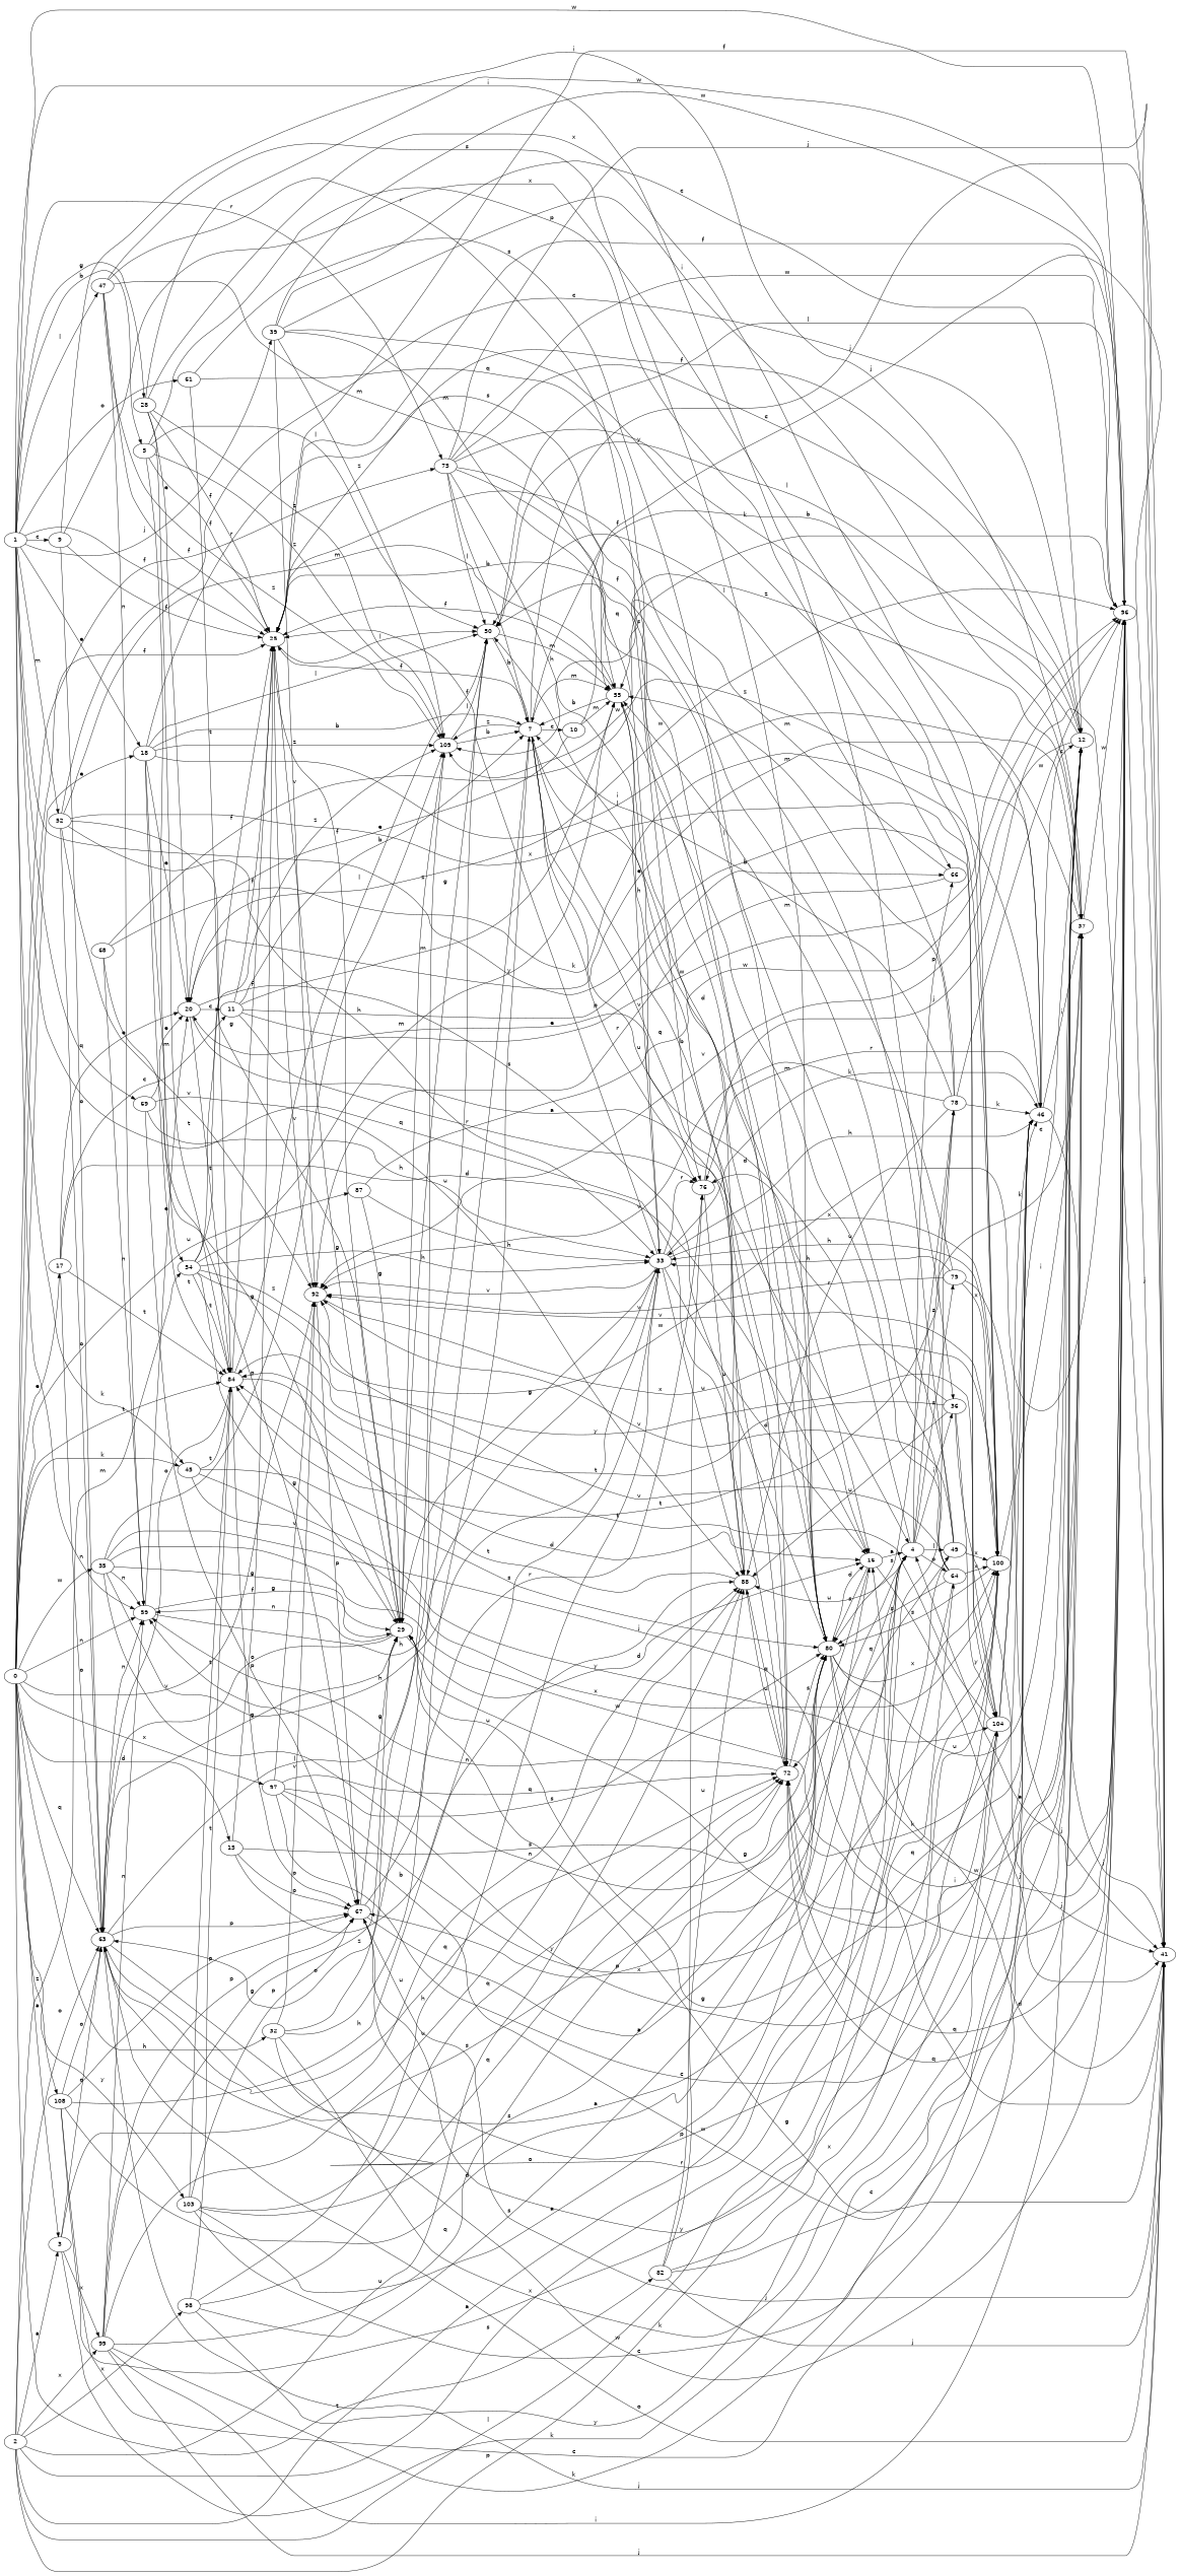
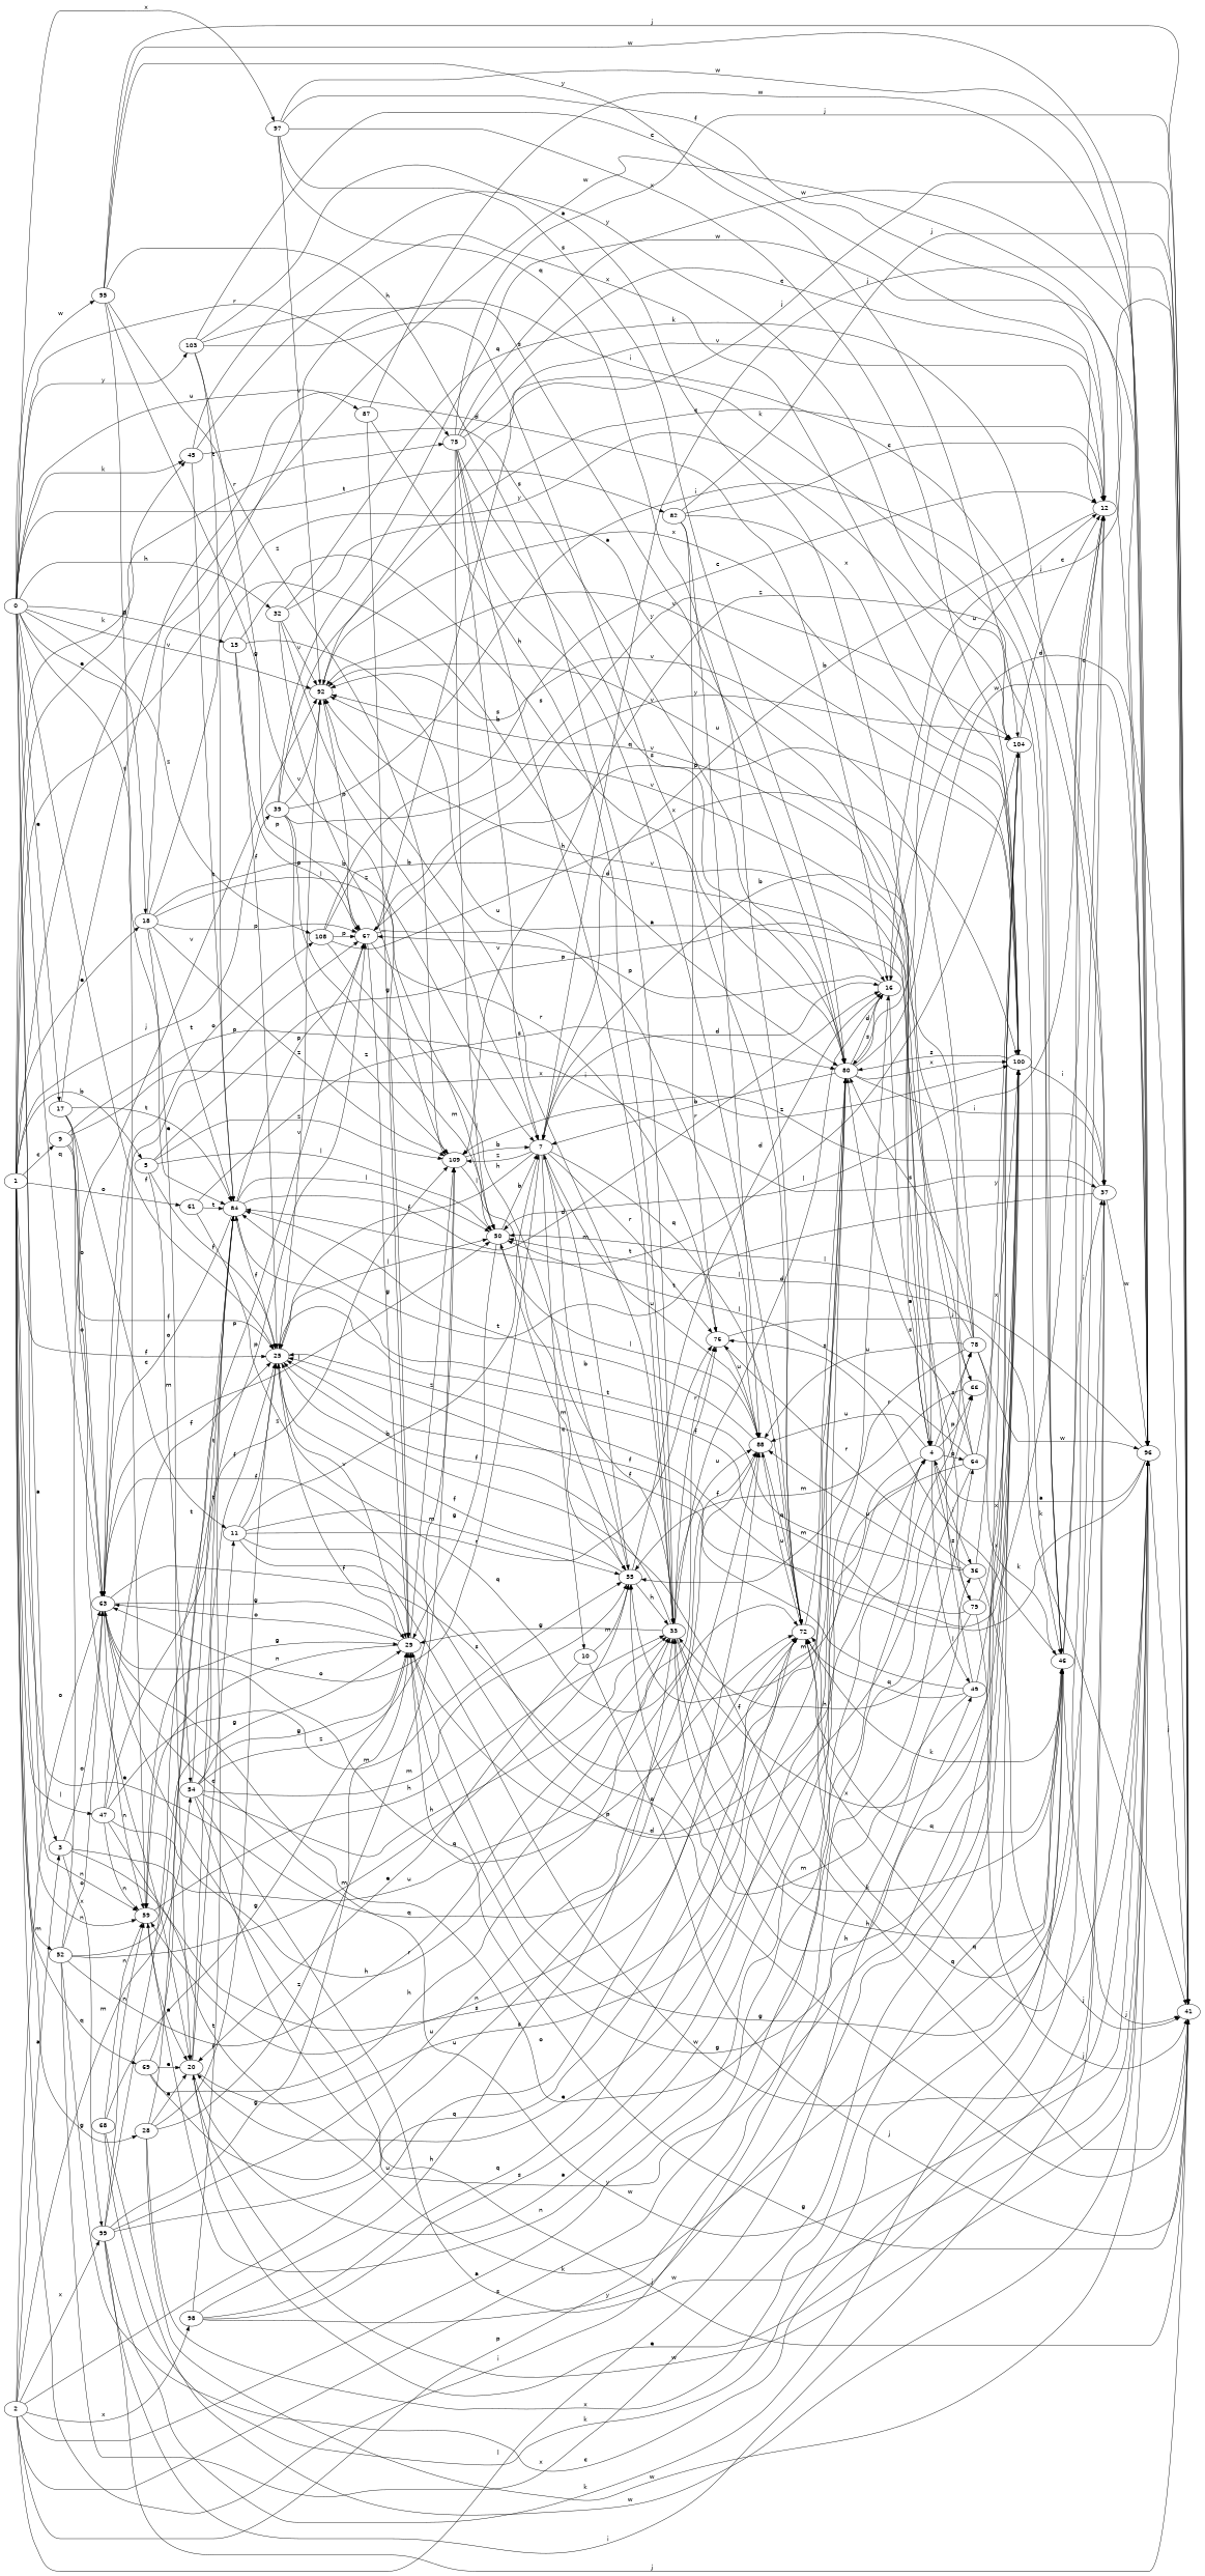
  strict digraph {
    fontname="DejaVu Sans"
    rankdir=LR
    node [fontname="DejaVu Sans"]
    edge [fontname="DejaVu Sans"]
    0
    3
    15
    17
    18
    25
    32
    45
    59
    63
    75
    82
    84
    87
    92
-   95 [label=35]
+   95
    97
    103
    108
    88
    99
    46
    67
    80
    20
    16
    11
    50
    109
    7
    37
    29
    4
    104
    100
    33
    72
    96
    41
    12
    76
    1
    5
    9
    28
    36
    39
    47
    52
    61
    69
    54
    66
    55
    2
    49
    64
    78
    98
    79
    10
    68
    0 -> 3 [label=a]
    0 -> 15 [label=d]
    0 -> 17 [label=e]
    0 -> 18 [label=e]
    0 -> 25 [label=f]
    0 -> 32 [label=h]
    0 -> 45 [label=k]
    0 -> 59 [label=n]
    0 -> 63 [label=q]
    0 -> 75 [label=r]
    0 -> 82 [label=t]
    0 -> 84 [label=t]
    0 -> 87 [label=u]
    0 -> 92 [label=v]
    0 -> 95 [label=w]
    0 -> 97 [label=x]
    0 -> 103 [label=y]
    0 -> 108 [label=z]
    3 -> 63 [label=o]
    3 -> 88 [label=u]
    3 -> 99 [label=x]
    3 -> 46 [label=k]
    15 -> 25 [label=f]
    15 -> 88 [label=u]
    15 -> 67 [label=p]
    15 -> 80 [label=s]
    17 -> 63 [label=o]
    17 -> 84 [label=t]
    17 -> 20 [label=e]
    17 -> 16 [label=d]
    17 -> 11 [label=c]
    18 -> 84 [label=t]
    18 -> 67 [label=p]
    18 -> 80 [label=s]
    18 -> 20 [label=e]
    18 -> 50 [label=l]
    18 -> 109 [label=z]
    18 -> 7 [label=b]
    18 -> 37 [label=i]
    25 -> 92 [label=v]
    25 -> 50 [label=l]
-   25 -> 29 [label=g]
+   25 -> 29 [label=v]
    32 -> 92 [label=v]
    32 -> 46 [label=k]
    32 -> 109 [label=z]
    32 -> 7 [label=b]
    32 -> 4 [label=a]
    45 -> 84 [label=t]
    45 -> 80 [label=s]
    45 -> 104 [label=y]
    45 -> 100 [label=x]
    59 -> 20 [label=e]
    59 -> 29 [label=g]
    59 -> 33 [label=h]
    63 -> 59 [label=n]
    63 -> 67 [label=p]
    63 -> 80 [label=s]
    63 -> 50 [label=l]
    63 -> 29 [label=g]
    63 -> 72 [label=q]
    63 -> 96 [label=w]
    63 -> 41 [label=j]
    75 -> 46 [label=k]
    75 -> 80 [label=s]
    75 -> 50 [label=l]
    75 -> 7 [label=b]
    75 -> 33 [label=h]
    75 -> 72 [label=q]
    75 -> 96 [label=w]
    75 -> 41 [label=j]
    75 -> 12 [label=c]
    82 -> 88 [label=u]
    82 -> 100 [label=x]
    82 -> 41 [label=j]
    82 -> 12 [label=c]
    82 -> 76 [label=r]
    84 -> 25 [label=f]
    84 -> 63 [label=o]
    84 -> 67 [label=p]
    84 -> 16 [label=d]
    84 -> 50 [label=l]
    87 -> 29 [label=g]
    87 -> 33 [label=h]
    87 -> 96 [label=w]
    92 -> 67 [label=p]
    92 -> 100 [label=x]
    95 -> 59 [label=n]
    95 -> 109 [label=z]
    95 -> 29 [label=g]
    95 -> 104 [label=y]
    95 -> 33 [label=h]
    95 -> 96 [label=w]
    95 -> 41 [label=j]
    97 -> 92 [label=v]
    97 -> 80 [label=s]
    97 -> 100 [label=x]
    97 -> 72 [label=q]
    97 -> 96 [label=w]
-   97 -> 12 [label=c]
+   97 -> 12 [label=f]
    103 -> 84 [label=t]
    103 -> 67 [label=p]
    103 -> 80 [label=s]
    103 -> 4 [label=a]
    103 -> 72 [label=q]
    103 -> 12 [label=c]
-   108 -> 63 [label=o]
+   63 -> 108 [label=o]
    108 -> 67 [label=p]
    108 -> 16 [label=d]
    108 -> 100 [label=x]
    108 -> 33 [label=h]
    108 -> 12 [label=c]
    88 -> 84 [label=t]
    88 -> 50 [label=l]
    88 -> 72 [label=q]
    99 -> 59 [label=n]
    99 -> 88 [label=u]
    99 -> 46 [label=k]
    99 -> 67 [label=p]
    99 -> 37 [label=i]
    99 -> 29 [label=g]
    99 -> 72 [label=q]
    99 -> 41 [label=j]
    46 -> 109 [label=z]
    46 -> 37 [label=i]
    46 -> 33 [label=h]
    46 -> 72 [label=q]
    46 -> 41 [label=j]
    46 -> 12 [label=c]
    46 -> 76 [label=r]
    67 -> 29 [label=g]
    67 -> 4 [label=a]
    67 -> 104 [label=y]
    67 -> 41 [label=j]
    67 -> 76 [label=r]
    80 -> 16 [label=d]
    80 -> 7 [label=b]
    80 -> 37 [label=i]
    80 -> 100 [label=x]
    80 -> 96 [label=w]
    80 -> 12 [label=u]
    20 -> 84 [label=t]
    20 -> 80 [label=s]
    20 -> 11 [label=c]
    20 -> 4 [label=a]
    20 -> 96 [label=w]
    16 -> 67 [label=p]
    16 -> 80 [label=s]
    16 -> 4 [label=a]
    16 -> 41 [label=j]
    11 -> 25 [label=f]
    11 -> 7 [label=b]
    11 -> 96 [label=w]
    11 -> 76 [label=r]
    11 -> 66 [label=p]
    11 -> 55 [label=m]
    50 -> 7 [label=b]
    50 -> 29 [label=g]
    50 -> 55 [label=m]
    109 -> 50 [label=l]
    109 -> 7 [label=b]
    7 -> 25 [label=f]
    7 -> 63 [label=o]
    7 -> 88 [label=u]
    7 -> 16 [label=d]
    7 -> 109 [label=z]
    7 -> 72 [label=q]
    7 -> 41 [label=j]
    7 -> 76 [label=r]
    7 -> 55 [label=m]
    7 -> 10 [label=c]
    37 -> 84 [label=t]
    37 -> 20 [label=e]
    37 -> 109 [label=z]
    37 -> 72 [label=q]
    37 -> 96 [label=w]
    29 -> 25 [label=f]
    29 -> 59 [label=n]
    29 -> 63 [label=o]
    29 -> 16 [label=d]
    29 -> 109 [label=z]
    4 -> 59 [label=n]
    4 -> 88 [label=u]
    4 -> 20 [label=e]
    4 -> 36 [label=i]
    4 -> 66 [label=p]
    4 -> 49 [label=l]
    4 -> 64 [label=p]
    4 -> 78 [label=s]
    4 -> 79 [label=s]
    104 -> 84 [label=t]
    104 -> 46 [label=k]
    104 -> 29 [label=g]
    104 -> 12 [label=c]
    100 -> 92 [label=v]
    100 -> 67 [label=p]
    100 -> 80 [label=s]
    100 -> 37 [label=i]
    100 -> 33 [label=h]
    33 -> 25 [label=f]
    33 -> 92 [label=v]
    33 -> 88 [label=u]
    33 -> 46 [label=k]
    33 -> 16 [label=d]
    33 -> 29 [label=g]
    33 -> 100 [label=x]
    33 -> 76 [label=r]
    72 -> 59 [label=n]
    72 -> 88 [label=u]
    72 -> 46 [label=k]
    72 -> 80 [label=s]
    96 -> 25 [label=f]
    96 -> 50 [label=l]
    96 -> 4 [label=a]
    96 -> 72 [label=q]
    96 -> 41 [label=j]
    41 -> 25 [label=f]
    41 -> 63 [label=o]
    41 -> 16 [label=d]
    41 -> 29 [label=g]
    12 -> 25 [label=f]
    12 -> 92 [label=v]
    12 -> 50 [label=l]
    12 -> 7 [label=b]
    12 -> 29 [label=g]
    76 -> 88 [label=u]
    76 -> 41 [label=j]
    1 -> 18 [label=e]
    1 -> 25 [label=f]
    1 -> 45 [label=k]
    1 -> 59 [label=n]
    1 -> 75 [label=r]
    1 -> 104 [label=y]
    1 -> 72 [label=q]
    1 -> 96 [label=w]
    1 -> 5 [label=b]
    1 -> 9 [label=c]
    1 -> 28 [label=g]
    1 -> 36 [label=i]
    1 -> 39 [label=j]
    1 -> 47 [label=l]
    1 -> 52 [label=m]
    1 -> 61 [label=o]
    1 -> 69 [label=q]
    5 -> 25 [label=f]
    5 -> 50 [label=l]
    5 -> 109 [label=z]
    5 -> 54 [label=m]
    5 -> 66 [label=p]
    9 -> 25 [label=f]
    9 -> 63 [label=o]
    9 -> 37 [label=i]
    9 -> 100 [label=x]
    28 -> 25 [label=f]
    28 -> 84 [label=t]
    28 -> 20 [label=e]
    28 -> 109 [label=z]
    28 -> 100 [label=x]
    28 -> 96 [label=w]
    36 -> 84 [label=t]
    36 -> 88 [label=u]
    36 -> 104 [label=y]
    36 -> 41 [label=j]
    36 -> 76 [label=r]
    39 -> 92 [label=v]
    39 -> 109 [label=z]
    39 -> 37 [label=i]
    39 -> 104 [label=y]
    39 -> 96 [label=w]
    39 -> 12 [label=c]
    39 -> 55 [label=m]
    47 -> 25 [label=f]
    47 -> 59 [label=n]
    47 -> 80 [label=s]
    47 -> 109 [label=z]
    47 -> 76 [label=r]
    47 -> 55 [label=m]
    52 -> 63 [label=o]
    52 -> 92 [label=v]
    52 -> 29 [label=g]
    52 -> 100 [label=x]
    52 -> 33 [label=h]
    52 -> 12 [label=c]
    52 -> 55 [label=m]
    61 -> 84 [label=t]
    61 -> 80 [label=s]
    61 -> 72 [label=q]
    69 -> 88 [label=u]
    69 -> 67 [label=p]
    69 -> 20 [label=e]
    69 -> 33 [label=h]
    54 -> 25 [label=f]
    54 -> 84 [label=t]
    54 -> 109 [label=z]
    54 -> 29 [label=g]
    54 -> 104 [label=y]
    54 -> 33 [label=h]
    54 -> 96 [label=w]
    54 -> 55 [label=m]
    66 -> 92 [label=v]
    66 -> 55 [label=m]
    55 -> 25 [label=f]
    55 -> 16 [label=d]
    55 -> 7 [label=b]
    55 -> 33 [label=h]
    2 -> 3 [label=a]
    2 -> 63 [label=o]
    2 -> 88 [label=u]
    2 -> 99 [label=x]
    2 -> 4 [label=a]
    2 -> 54 [label=m]
    2 -> 49 [label=l]
    2 -> 64 [label=p]
    2 -> 78 [label=s]
    2 -> 98 [label=x]
    49 -> 25 [label=f]
    49 -> 92 [label=v]
    49 -> 100 [label=x]
    49 -> 72 [label=q]
    49 -> 55 [label=m]
    64 -> 63 [label=o]
    64 -> 92 [label=v]
    64 -> 80 [label=s]
    64 -> 50 [label=l]
    64 -> 100 [label=x]
    64 -> 55 [label=m]
    78 -> 92 [label=v]
    78 -> 88 [label=u]
    78 -> 46 [label=k]
    78 -> 80 [label=s]
    78 -> 50 [label=l]
    78 -> 7 [label=b]
    78 -> 96 [label=w]
    78 -> 55 [label=m]
    98 -> 84 [label=t]
    98 -> 80 [label=s]
    98 -> 104 [label=y]
    98 -> 33 [label=h]
    98 -> 72 [label=q]
    79 -> 25 [label=f]
    79 -> 92 [label=v]
    79 -> 100 [label=x]
    79 -> 33 [label=h]
    79 -> 41 [label=j]
    10 -> 20 [label=e]
    10 -> 41 [label=j]
    10 -> 55 [label=m]
    68 -> 59 [label=n]
    68 -> 46 [label=k]
    68 -> 29 [label=g]
    68 -> 96 [label=w]
  }
